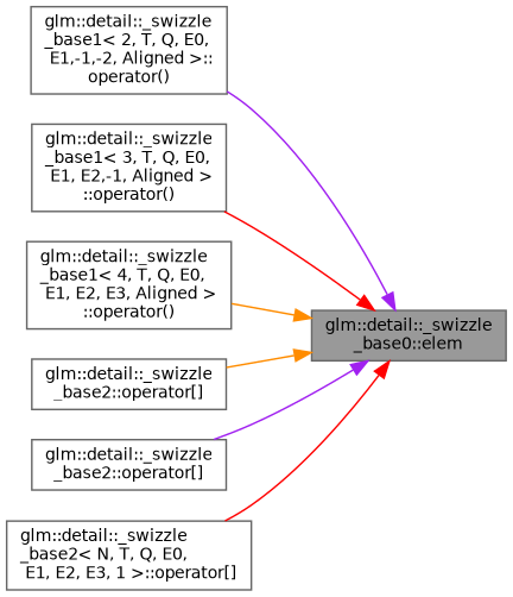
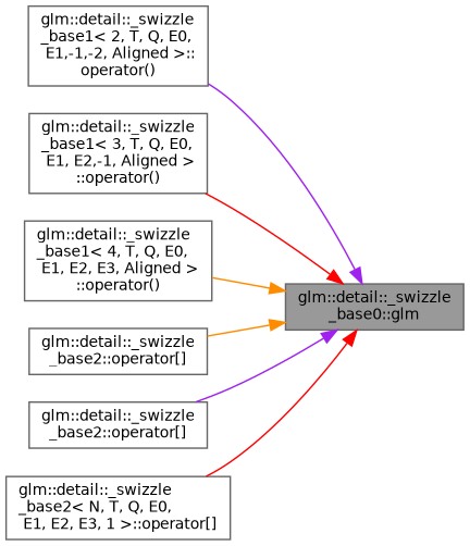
  digraph {
    rankdir=RL
    node [color=grey40 fillcolor=white fontname=Helvetica fontsize=10 shape=box style=filled]
    edge [color=purple dir=back fontname=Helvetica fontsize=10 labelfontname=Helvetica labelfontsize=10 style=solid]
-   n1 [color=gray40 fillcolor=grey60 fontcolor=black height=0.2 label="glm::detail::_swizzle\l_base0::elem" width=0.4]
+   n1 [color=gray40 fillcolor=grey60 fontcolor=black height=0.2 label="glm::detail::_swizzle\l_base0::glm" width=0.4]
    n2 [height=0.2 label="glm::detail::_swizzle\l_base1\< 2, T, Q, E0,\l E1,-1,-2, Aligned \>::\loperator()" width=0.4]
    n3 [height=0.2 label="glm::detail::_swizzle\l_base1\< 3, T, Q, E0,\l E1, E2,-1, Aligned \>\l::operator()" width=0.4]
    n4 [height=0.2 label="glm::detail::_swizzle\l_base1\< 4, T, Q, E0,\l E1, E2, E3, Aligned \>\l::operator()" width=0.4]
    n5 [height=0.2 label="glm::detail::_swizzle\l_base2::operator[]" width=0.4]
    n6 [height=0.2 label="glm::detail::_swizzle\l_base2::operator[]" width=0.4]
    n7 [height=0.2 label="glm::detail::_swizzle\l_base2\< N, T, Q, E0,\l E1, E2, E3, 1 \>::operator[]" width=0.4]
    n1 -> n2
    n1 -> n3 [color=red]
    n1 -> n4 [color=darkorange]
    n1 -> n5 [color=darkorange]
    n1 -> n6
    n1 -> n7 [color=red]
  }
